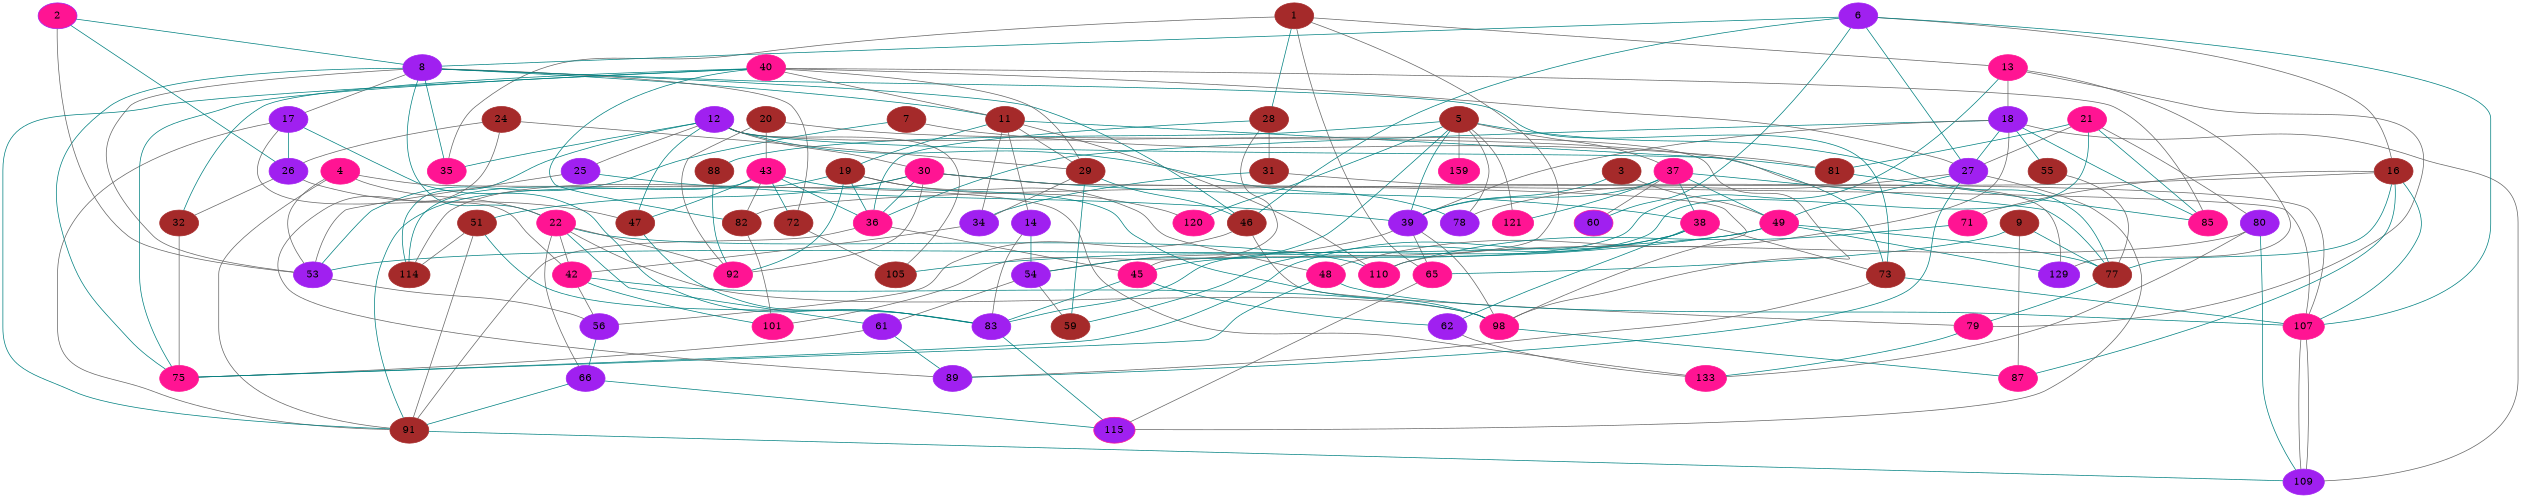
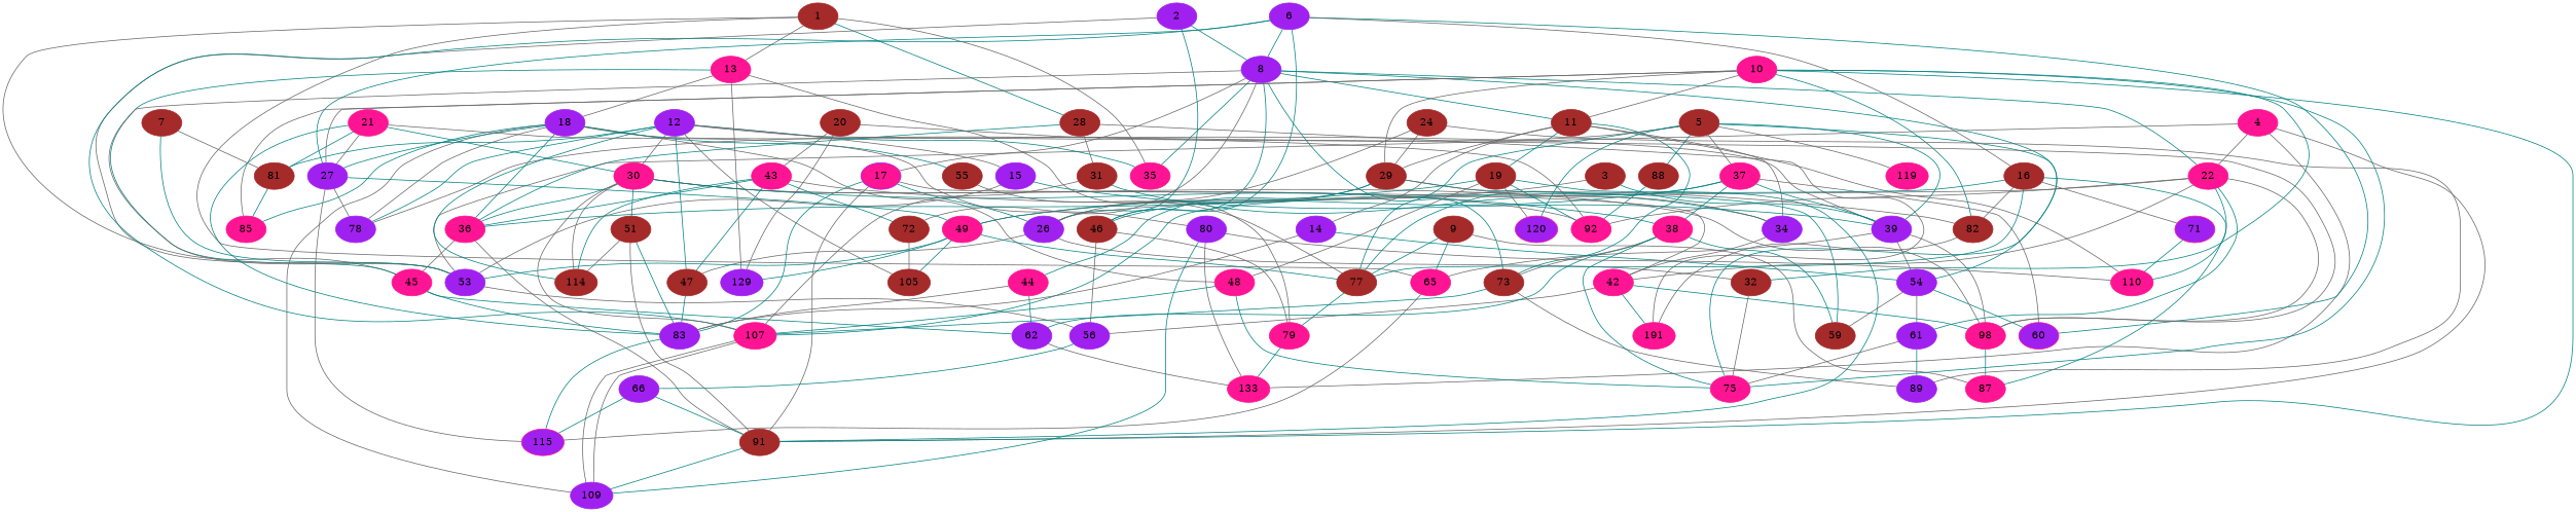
  graph {
    node [color=deeppink style=filled]
    edge [color=teal]
    1 [color=brown super="+50"]
    13 [super="+33"]
    28 [color=brown super="+94"]
    35
    45
    65
    18 [color=purple super="+64"]
    79
    129 [color=purple]
    36 [super="+67"]
    31 [color=brown]
-   101
+   101 [label=191]
    83 [color=purple super="+86"]
    62 [color=purple super="+69"]
    115 [fillcolor=purple]
    8 [color=purple super="+41"]
    n17 [color=purple label=53 super="+104"]
    22 [super="+98"]
    46 [color=brown super="+90"]
    11 [color=brown super="+40"]
-   17 [color=purple super="+53"]
+   17 [color=purple super="+53" fillcolor=deeppink]
    72 [color=brown]
    73 [color=brown super="+125"]
    75 [super="+100"]
-   2 [color=purple fillcolor=deeppink]
+   2 [color=purple]
    26 [color=purple super="+102"]
    32 [color=brown]
    47 [color=brown super="+127"]
    56 [color=purple]
    39 [color=purple super="+95"]
    54 [color=purple super="+84"]
    n32 [label=98 super="+124"]
    3 [color=brown]
    49 [super="+112"]
    77 [color=brown super="+106"]
    105 [color=brown]
    110
    42 [super="+63"]
    92 [super="+128"]
    61 [color=purple super="+118"]
    4
    91 [color=brown super="+117"]
    n43 [label=133]
    109 [color=purple]
    5 [color=brown super="+96"]
    37 [super="+93"]
    78 [color=purple super="+122"]
    88 [color=brown]
-   119 [label=159]
-   120
-   121
+   119
+   120 [fillcolor=purple]
    60 [fillcolor=purple]
    38 [super="+70"]
    59 [color=brown]
    6 [color=purple super="+111"]
    16 [color=brown super="+108"]
    27 [color=purple super="+76"]
    107 [super="+116"]
    87
    82 [color=brown]
-   71
+   71 [fillcolor=purple]
    89 [color=purple]
    7 [color=brown]
    81 [color=brown]
    85 [super="+113"]
    29 [color=brown super="+57"]
    14 [color=purple]
    19 [color=brown super="+126"]
    34 [color=purple super="+74"]
    9 [color=brown]
-   10 [super="+15" label=40]
+   10 [super="+15"]
+   44
    48
    12 [color=purple super="+23"]
-   25 [color=purple]
+   25 [color=purple label=15]
    30 [super="+68"]
    114 [color=brown]
    51 [color=brown super="+97"]
    55 [color=brown]
    66 [color=purple]
    43 [super="+103"]
    20 [color=brown]
    21 [super="+99"]
    80 [color=purple]
    24 [color=brown]
    1 -- 13 [color=gray40]
    1 -- 28 [weight=2]
    1 -- 35 [color=gray40]
    1 -- 45 [color=gray40]
    1 -- 65 [color=gray40]
    13 -- 45
    13 -- 18 [color=gray40]
    13 -- 79 [color=gray40]
    13 -- 129 [color=gray40]
    28 -- 36
    28 -- 31 [color=gray40]
    28 -- 101 [color=gray40]
    45 -- 83
    45 -- 62
    65 -- 115 [color=gray40]
    18 -- 36
    18 -- 39 [color=gray40]
    18 -- 109 [color=gray40]
+   18 -- 78 [color=gray40]
    18 -- 27
    18 -- 85
    18 -- 48 [color=gray40]
    18 -- 55
    79 -- n43
    36 -- 45 [color=gray40]
    36 -- 91 [color=gray40]
    31 -- 107 [color=gray40]
    31 -- 34
    83 -- 115
    62 -- n43 [color=gray40]
    8 -- 35
    8 -- n17 [color=gray40]
    8 -- 22
    8 -- 46
    8 -- 11
    8 -- 17 [color=gray40]
    8 -- 72 [color=gray40]
    8 -- 73
    8 -- 75
    n17 -- 56 [color=gray40]
-   22 -- 66 [color=gray40]
+   22 -- 26 [color=gray40]
    22 -- n32 [color=gray40 weight=2]
    22 -- 110
    22 -- 42 [color=gray40 weight=2]
    22 -- 92 [color=gray40]
    22 -- 61
    46 -- 79 [color=gray40]
    46 -- 56 [color=gray40]
    11 -- 73
    11 -- 110 [color=gray40]
    11 -- 29 [color=gray40]
    11 -- 14 [color=gray40]
    11 -- 19
    11 -- 34 [color=gray40]
    17 -- 83
    17 -- 26
    17 -- 42 [color=gray40]
    17 -- 91 [color=gray40]
    72 -- 105 [color=gray40]
    73 -- 107
    73 -- 89 [color=gray40]
    2 -- 8
    2 -- n17 [color=gray40]
    2 -- 26
    26 -- 32 [color=gray40]
    26 -- 47 [color=gray40]
    32 -- 75 [color=gray40]
    47 -- 83
    56 -- 66
    39 -- 65 [color=gray40]
    39 -- 54 [color=gray40]
    39 -- n32 [color=gray40]
    54 -- 61 [color=gray40]
+   54 -- 60
    54 -- 59 [color=gray40]
    n32 -- 87
    3 -- 39
    3 -- 49 [color=gray40]
    49 -- 129
    49 -- n17
    49 -- 77
    49 -- 105
    77 -- 79
    42 -- 101
    42 -- 56 [color=gray40]
    42 -- n32
    61 -- 75 [color=gray40]
    61 -- 89
    4 -- n17 [color=gray40]
    4 -- 22 [color=gray40]
    4 -- 91 [color=gray40]
    4 -- n43 [color=gray40]
    91 -- 109
    5 -- 39
    5 -- 54
    5 -- 77
    5 -- 37 [color=gray40]
    5 -- 78 [color=gray40]
    5 -- 88
    5 -- 119 [color=gray40]
    5 -- 120
-   5 -- 121 [color=gray40]
    37 -- 39
    37 -- 49
    37 -- 77
-   37 -- 121
    37 -- 60 [color=gray40]
    37 -- 38
    88 -- 92
    38 -- 62
    38 -- 73 [color=gray40]
    38 -- 75
    38 -- 59
    6 -- 8
    6 -- 46
    6 -- 60
    6 -- 16 [color=gray40]
    6 -- 27
    6 -- 107
    16 -- 77
    16 -- 107
    16 -- 87
    16 -- 82 [color=gray40]
    16 -- 71 [color=gray40]
    27 -- 115 [color=gray40]
    27 -- 49
    27 -- 78 [color=gray40]
-   27 -- 89
    107 -- 109 [color=gray40]
    107 -- 109 [color=gray40]
    82 -- 101 [color=gray40]
    71 -- 110
    7 -- n17
    7 -- 81 [color=gray40]
    81 -- 85
    29 -- 46
    29 -- 59
    29 -- 34 [color=gray40]
+   29 -- 44
    14 -- 83 [color=gray40]
    14 -- 54
    19 -- 36
    19 -- 92
    19 -- 91
    19 -- 120 [color=gray40]
    19 -- 48 [color=gray40]
    34 -- 42 [color=gray40]
    9 -- 65
    9 -- 77
    9 -- 87 [color=gray40]
    10 -- 11 [color=gray40]
    10 -- 75
    10 -- 32
    10 -- 91
    10 -- 27 [color=gray40]
    10 -- 82
    10 -- 85 [color=gray40]
    10 -- 29 [color=gray40]
+   44 -- 83 [color=gray40]
+   44 -- 62
    48 -- 75
    48 -- 107
    12 -- 35
    12 -- 47
    12 -- n32 [color=gray40]
    12 -- 105 [color=gray40]
    12 -- 78
    12 -- 81
    12 -- 25 [color=gray40]
    12 -- 30 [color=gray40]
    12 -- 114
    25 -- n17 [color=gray40]
    25 -- 39
    30 -- 36
    30 -- n32 [color=gray40]
    30 -- 92 [color=gray40]
    30 -- 38
    30 -- 107 [color=gray40]
    30 -- 114 [color=gray40]
    30 -- 51
    51 -- 83
    51 -- 91 [color=gray40]
    51 -- 114 [color=gray40]
    55 -- 77 [color=gray40]
    66 -- 115
    66 -- 91
    43 -- 36
    43 -- 72
    43 -- 47
-   43 -- n32
    43 -- 82 [color=gray40]
    43 -- 114
    20 -- 129 [color=gray40]
    20 -- 92 [color=gray40]
    20 -- 43 [color=gray40]
    21 -- 83
    21 -- 27 [color=gray40]
    21 -- 81
-   21 -- 85
+   21 -- 30
    21 -- 80 [color=gray40]
    80 -- 110 [color=gray40]
    80 -- n43 [color=gray40]
    80 -- 109
    24 -- 26 [color=gray40]
    24 -- 89 [color=gray40]
    24 -- 29 [color=gray40]
  }
